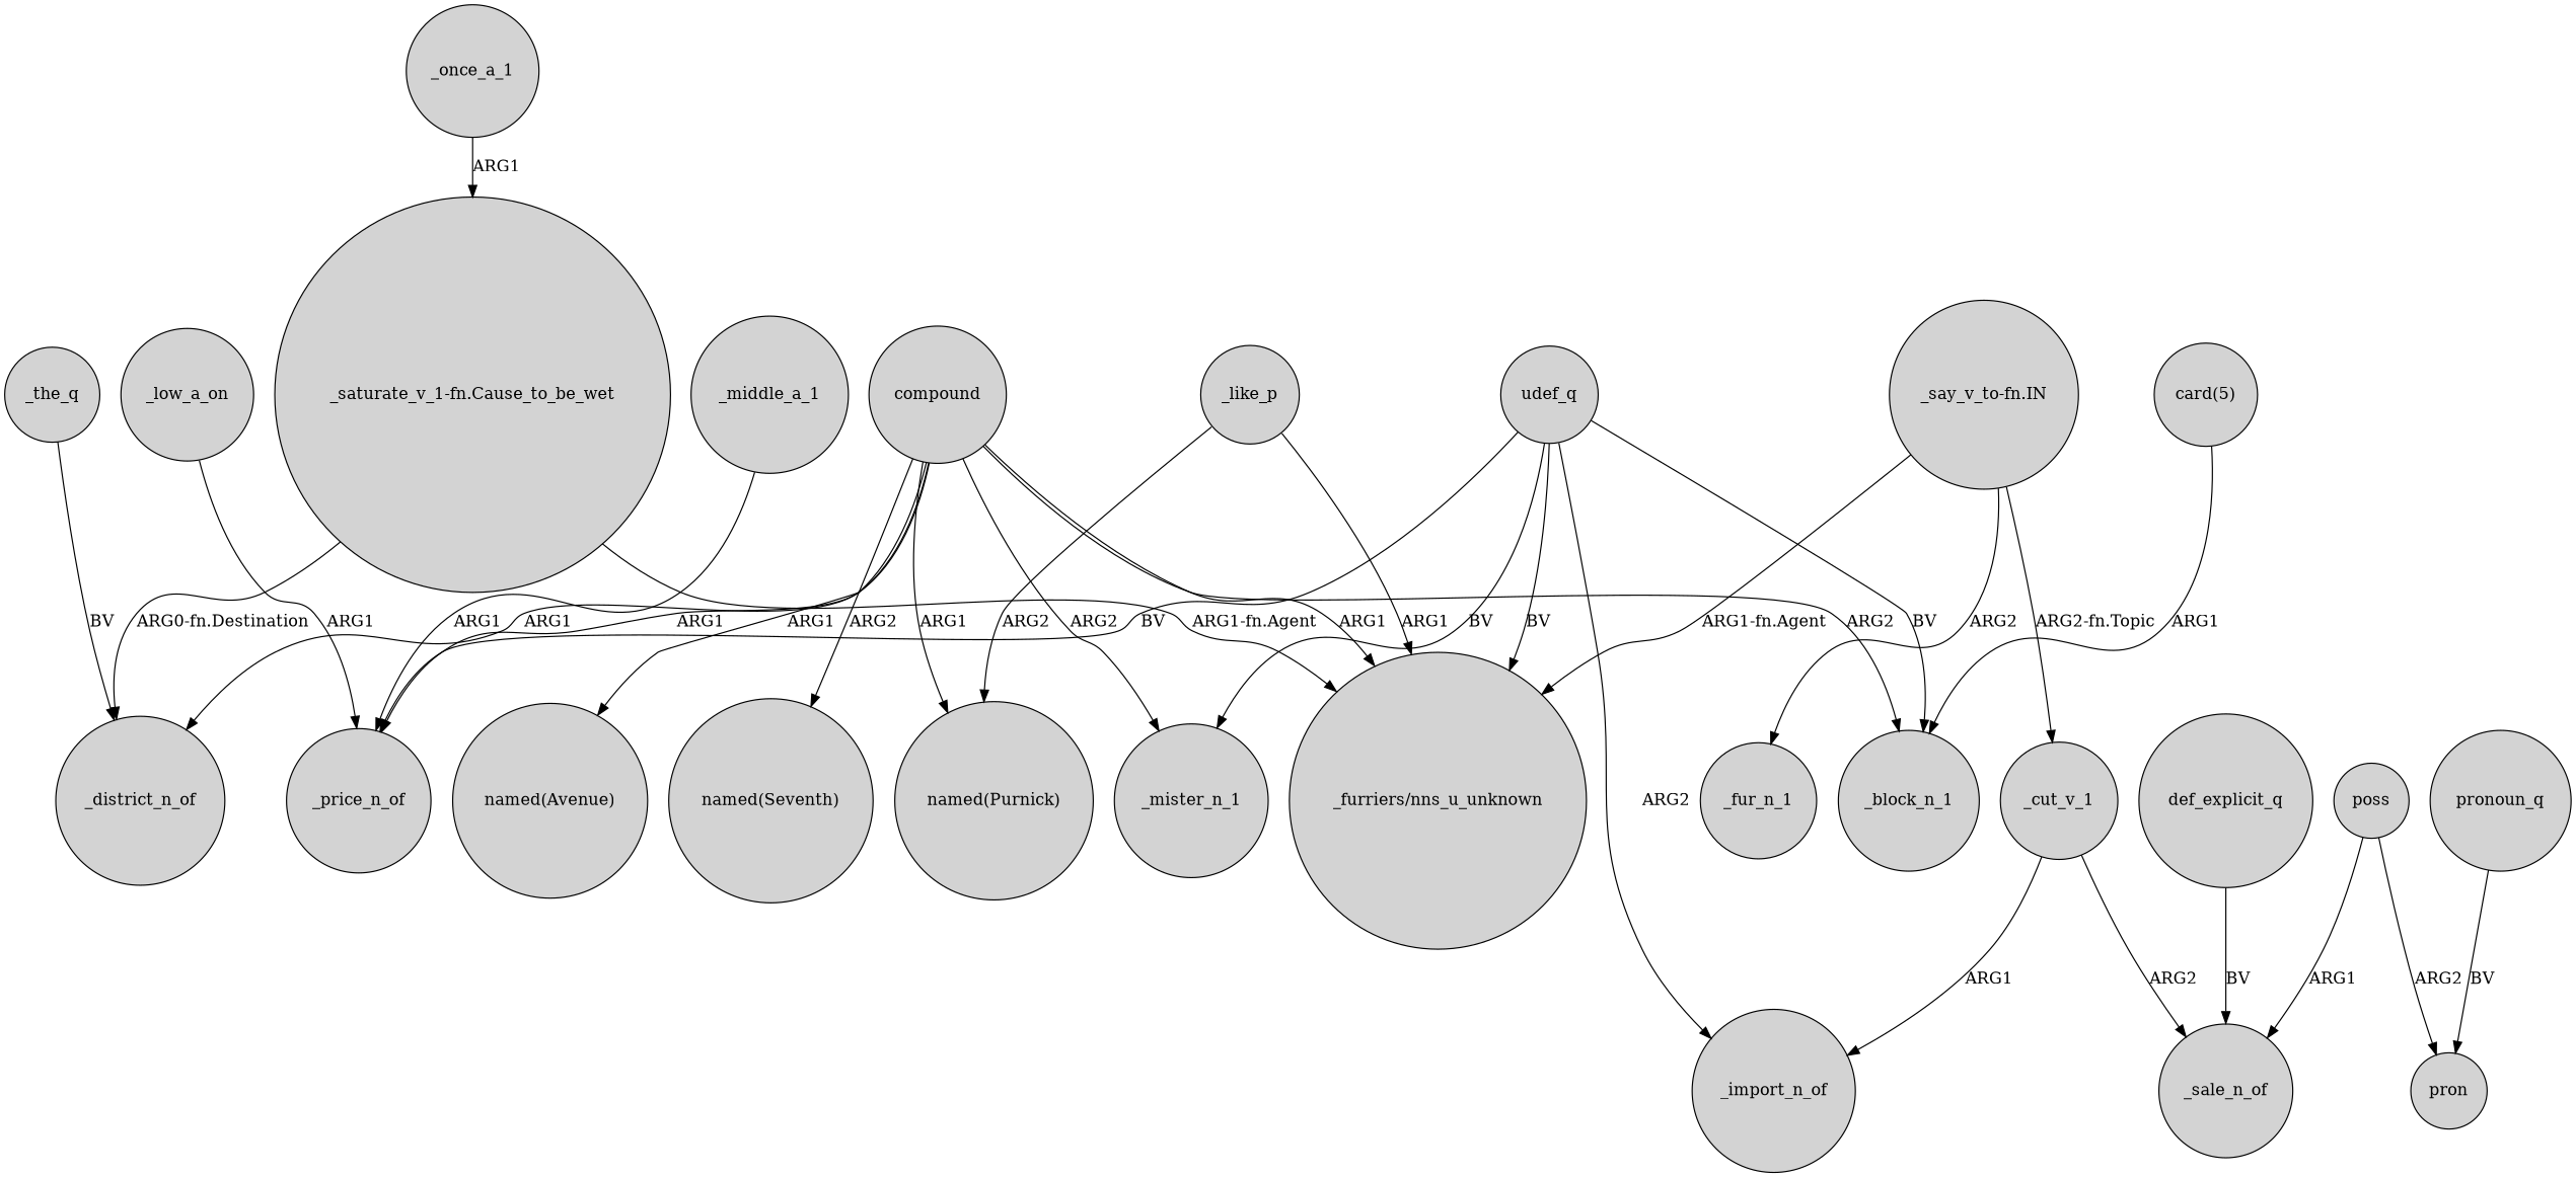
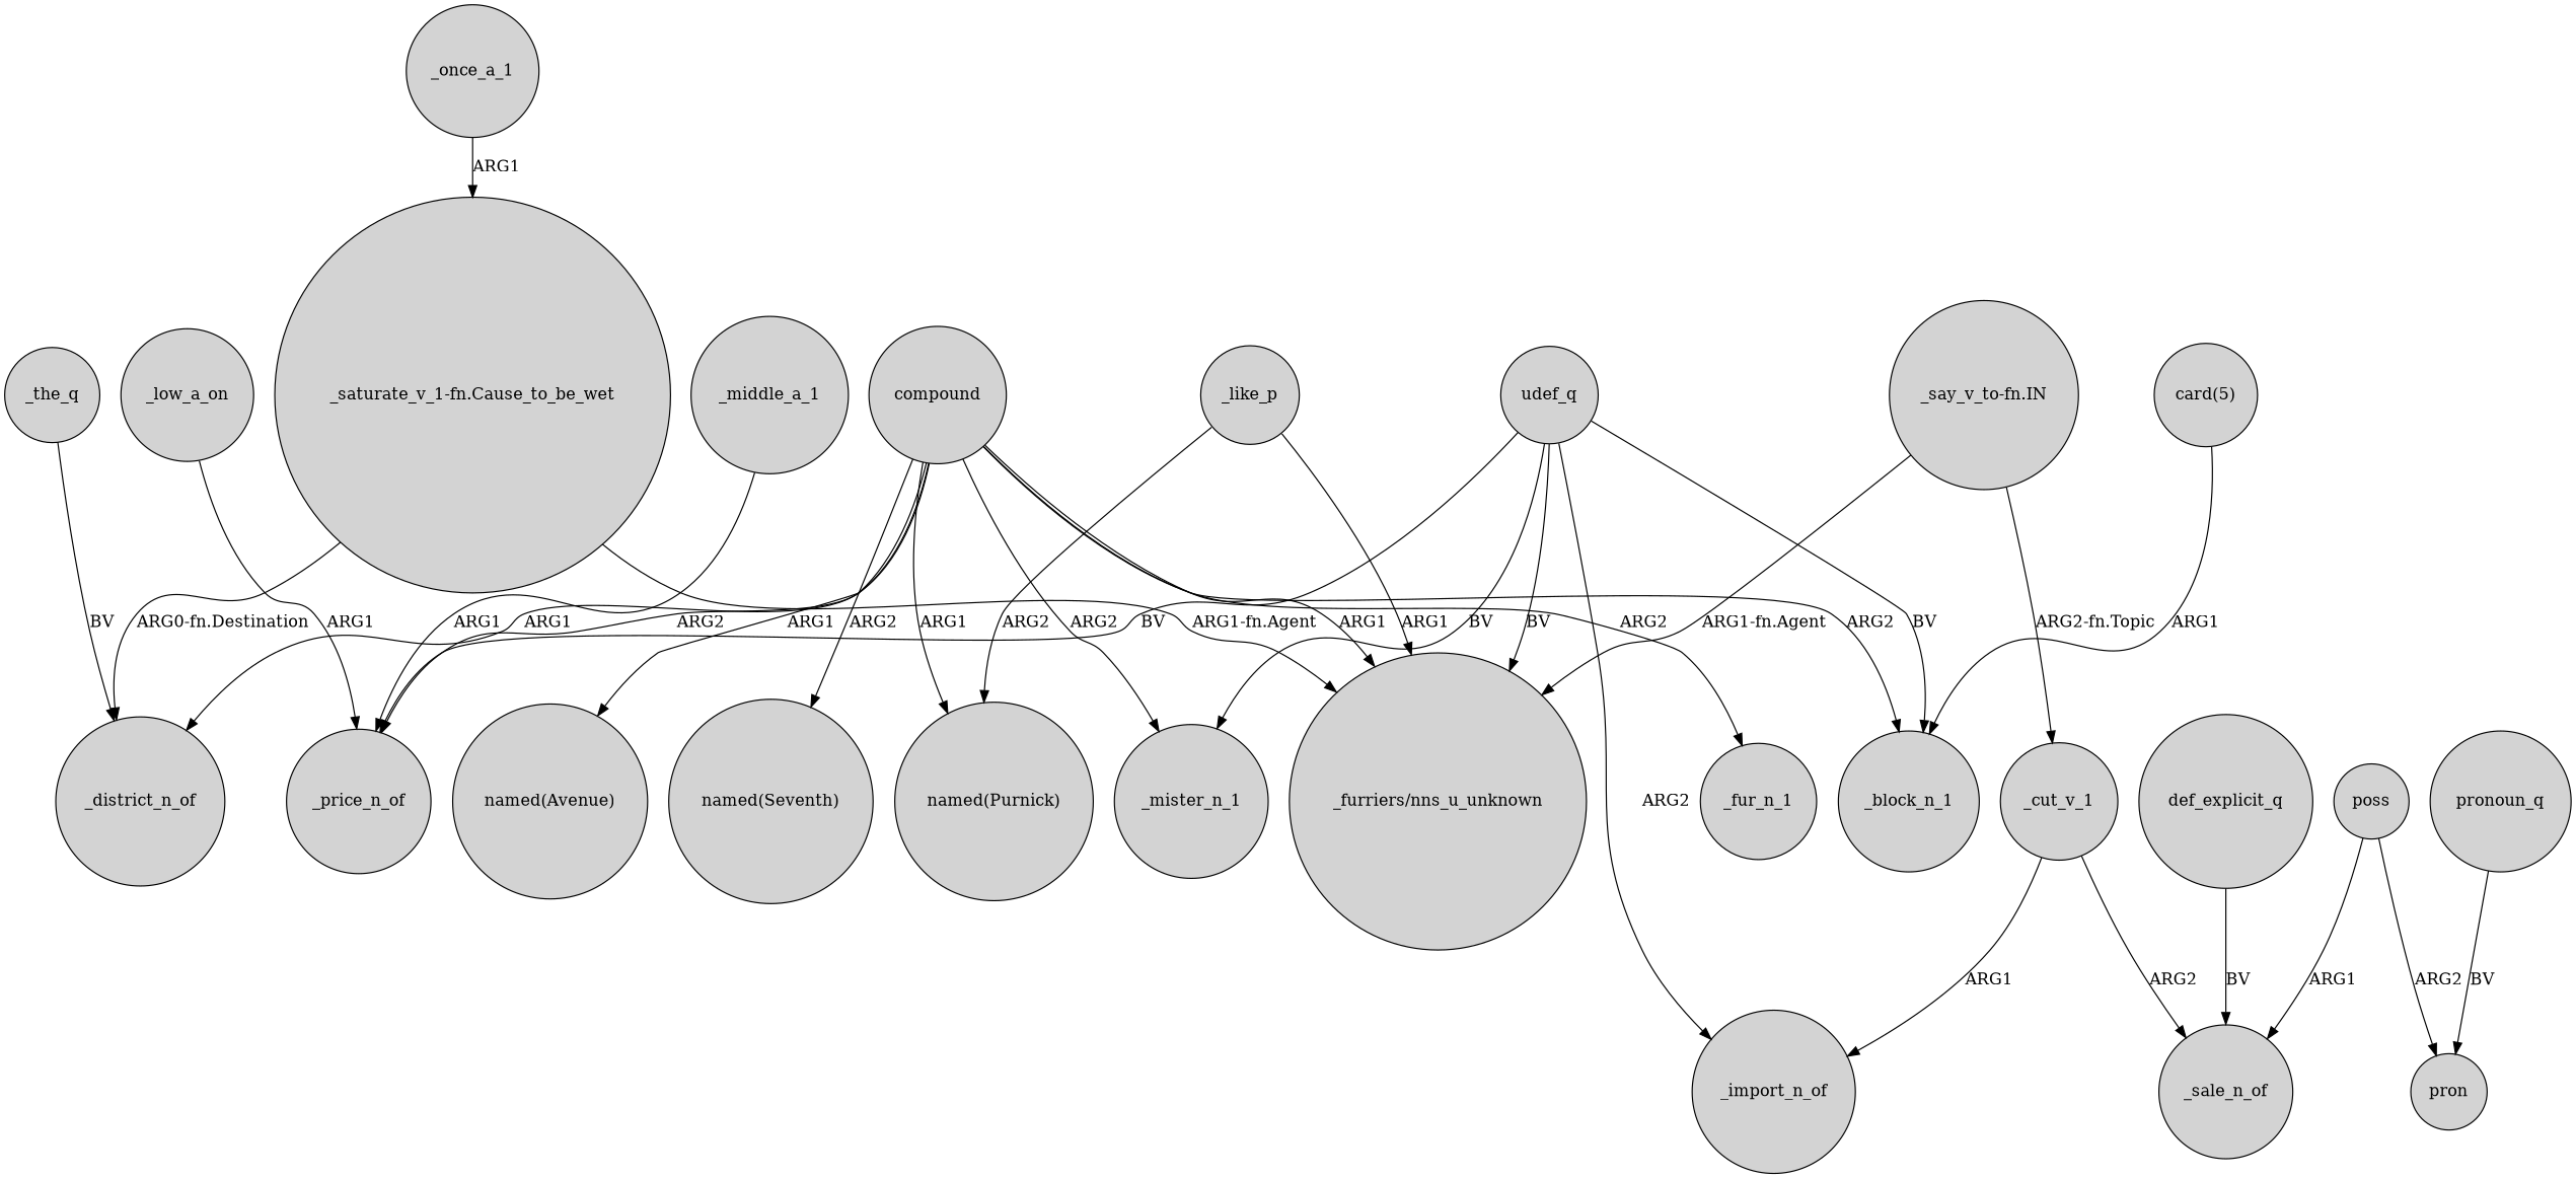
  digraph {
    node [shape=circle style=filled]
    compound
    "named(Purnick)"
    "named(Seventh)"
    "named(Avenue)"
    _price_n_of
    _district_n_of
    "_furriers/nns_u_unknown"
    _mister_n_1
    _fur_n_1
    _block_n_1
    "_saturate_v_1-fn.Cause_to_be_wet"
    udef_q
    _import_n_of
    "_say_v_to-fn.IN"
    _cut_v_1
    _sale_n_of
    poss
    pron
    _like_p
    _the_q
    def_explicit_q
    pronoun_q
    _once_a_1
    _low_a_on
    "card(5)"
    _middle_a_1
    compound -> "named(Purnick)" [label=ARG1]
    compound -> "named(Seventh)" [label=ARG2]
    compound -> "named(Avenue)" [label=ARG1]
-   compound -> _price_n_of [label=ARG1]
+   compound -> _price_n_of [label=ARG2]
    compound -> _district_n_of [label=ARG1]
    compound -> "_furriers/nns_u_unknown" [label=ARG1]
    compound -> _mister_n_1 [label=ARG2]
-   "_say_v_to-fn.IN" -> _fur_n_1 [label=ARG2]
+   compound -> _fur_n_1 [label=ARG2]
    compound -> _block_n_1 [label=ARG2]
    "_saturate_v_1-fn.Cause_to_be_wet" -> _district_n_of [label="ARG0-fn.Destination"]
    "_saturate_v_1-fn.Cause_to_be_wet" -> "_furriers/nns_u_unknown" [label="ARG1-fn.Agent"]
    udef_q -> _price_n_of [label=BV]
    udef_q -> "_furriers/nns_u_unknown" [label=BV]
    udef_q -> _mister_n_1 [label=BV]
    udef_q -> _block_n_1 [label=BV]
    udef_q -> _import_n_of [label=ARG2]
    "_say_v_to-fn.IN" -> "_furriers/nns_u_unknown" [label="ARG1-fn.Agent"]
    "_say_v_to-fn.IN" -> _cut_v_1 [label="ARG2-fn.Topic"]
    _cut_v_1 -> _import_n_of [label=ARG1]
    _cut_v_1 -> _sale_n_of [label=ARG2]
    poss -> _sale_n_of [label=ARG1]
    poss -> pron [label=ARG2]
    _like_p -> "named(Purnick)" [label=ARG2]
    _like_p -> "_furriers/nns_u_unknown" [label=ARG1]
    _the_q -> _district_n_of [label=BV]
    def_explicit_q -> _sale_n_of [label=BV]
    pronoun_q -> pron [label=BV]
    _once_a_1 -> "_saturate_v_1-fn.Cause_to_be_wet" [label=ARG1]
    _low_a_on -> _price_n_of [label=ARG1]
    "card(5)" -> _block_n_1 [label=ARG1]
    _middle_a_1 -> _price_n_of [label=ARG1]
  }
